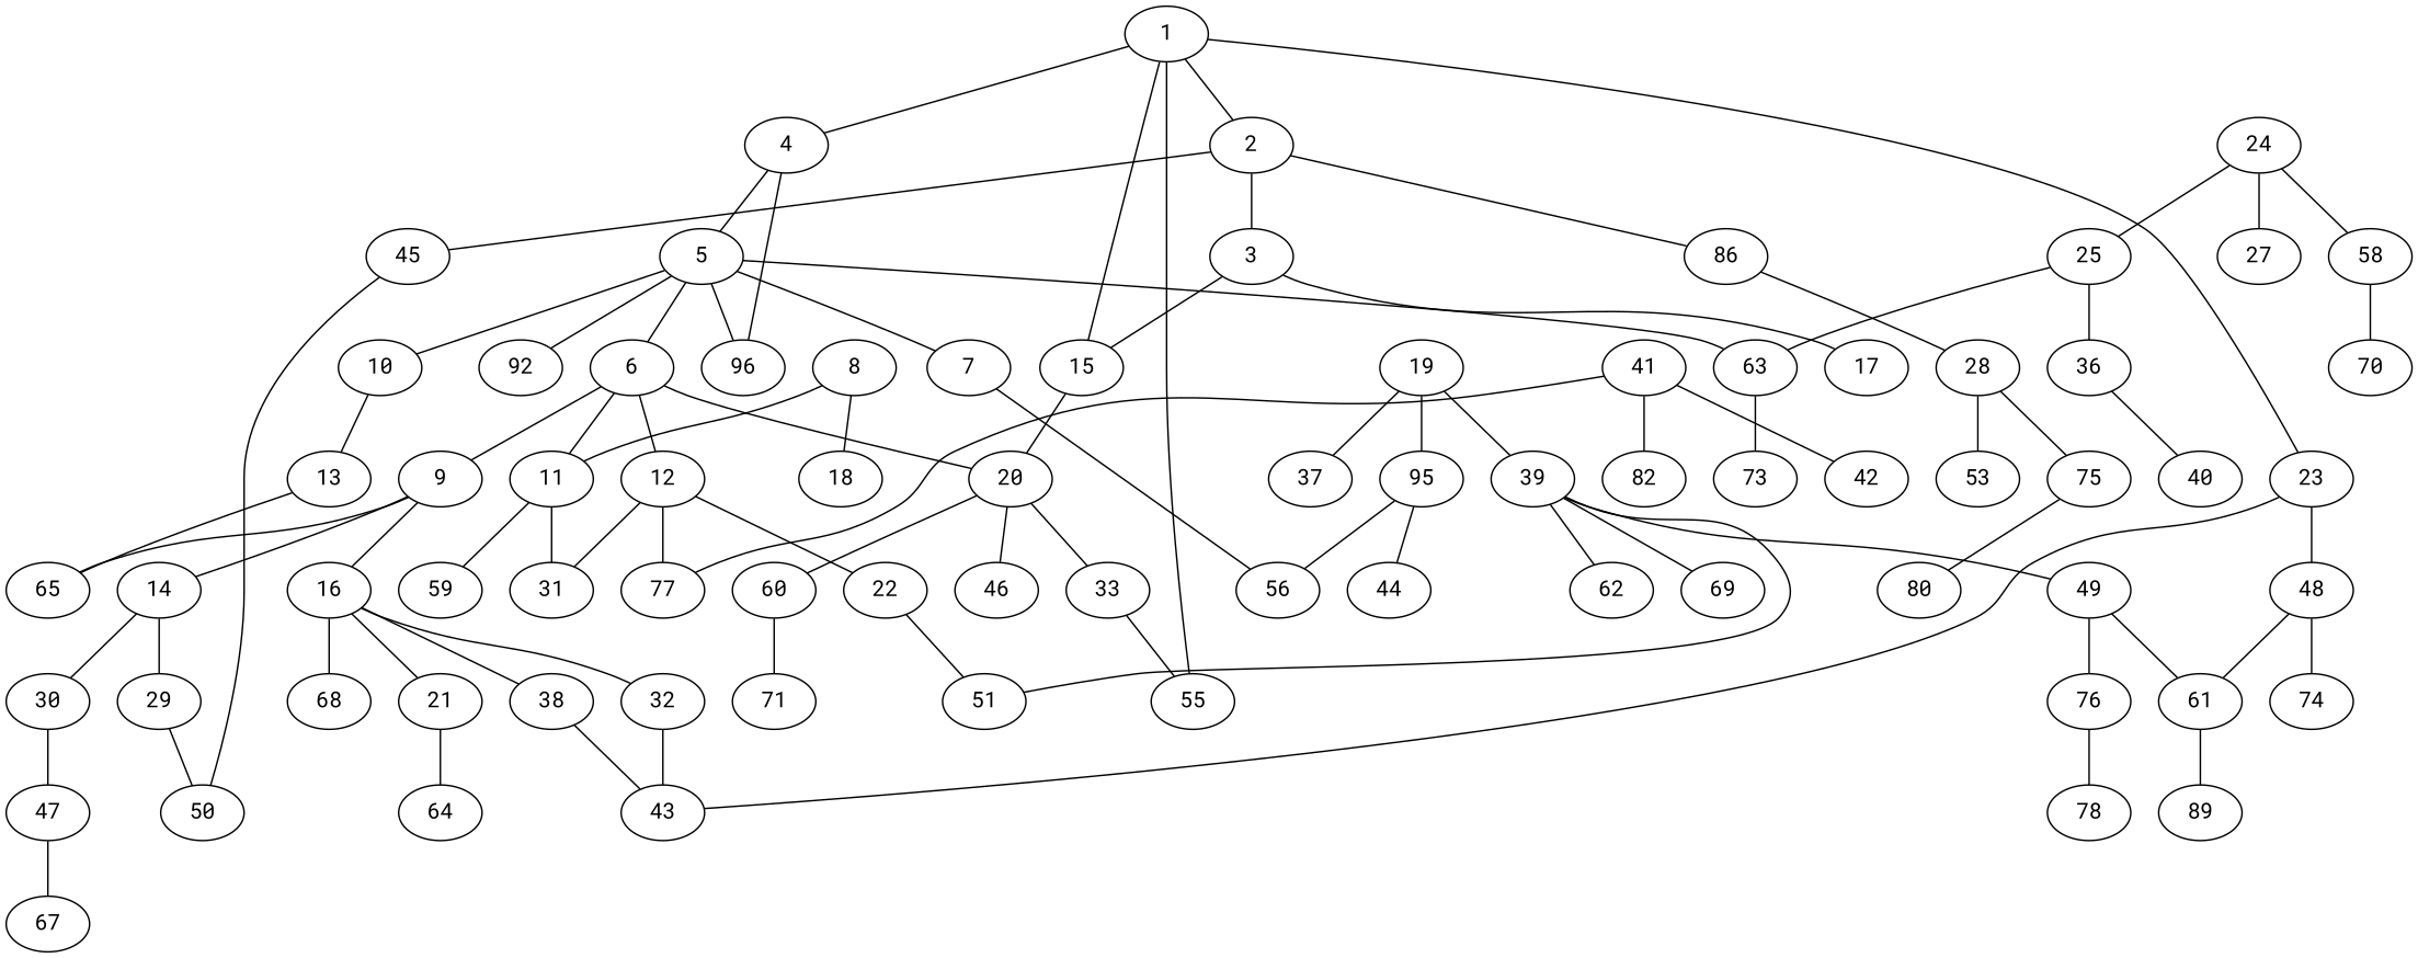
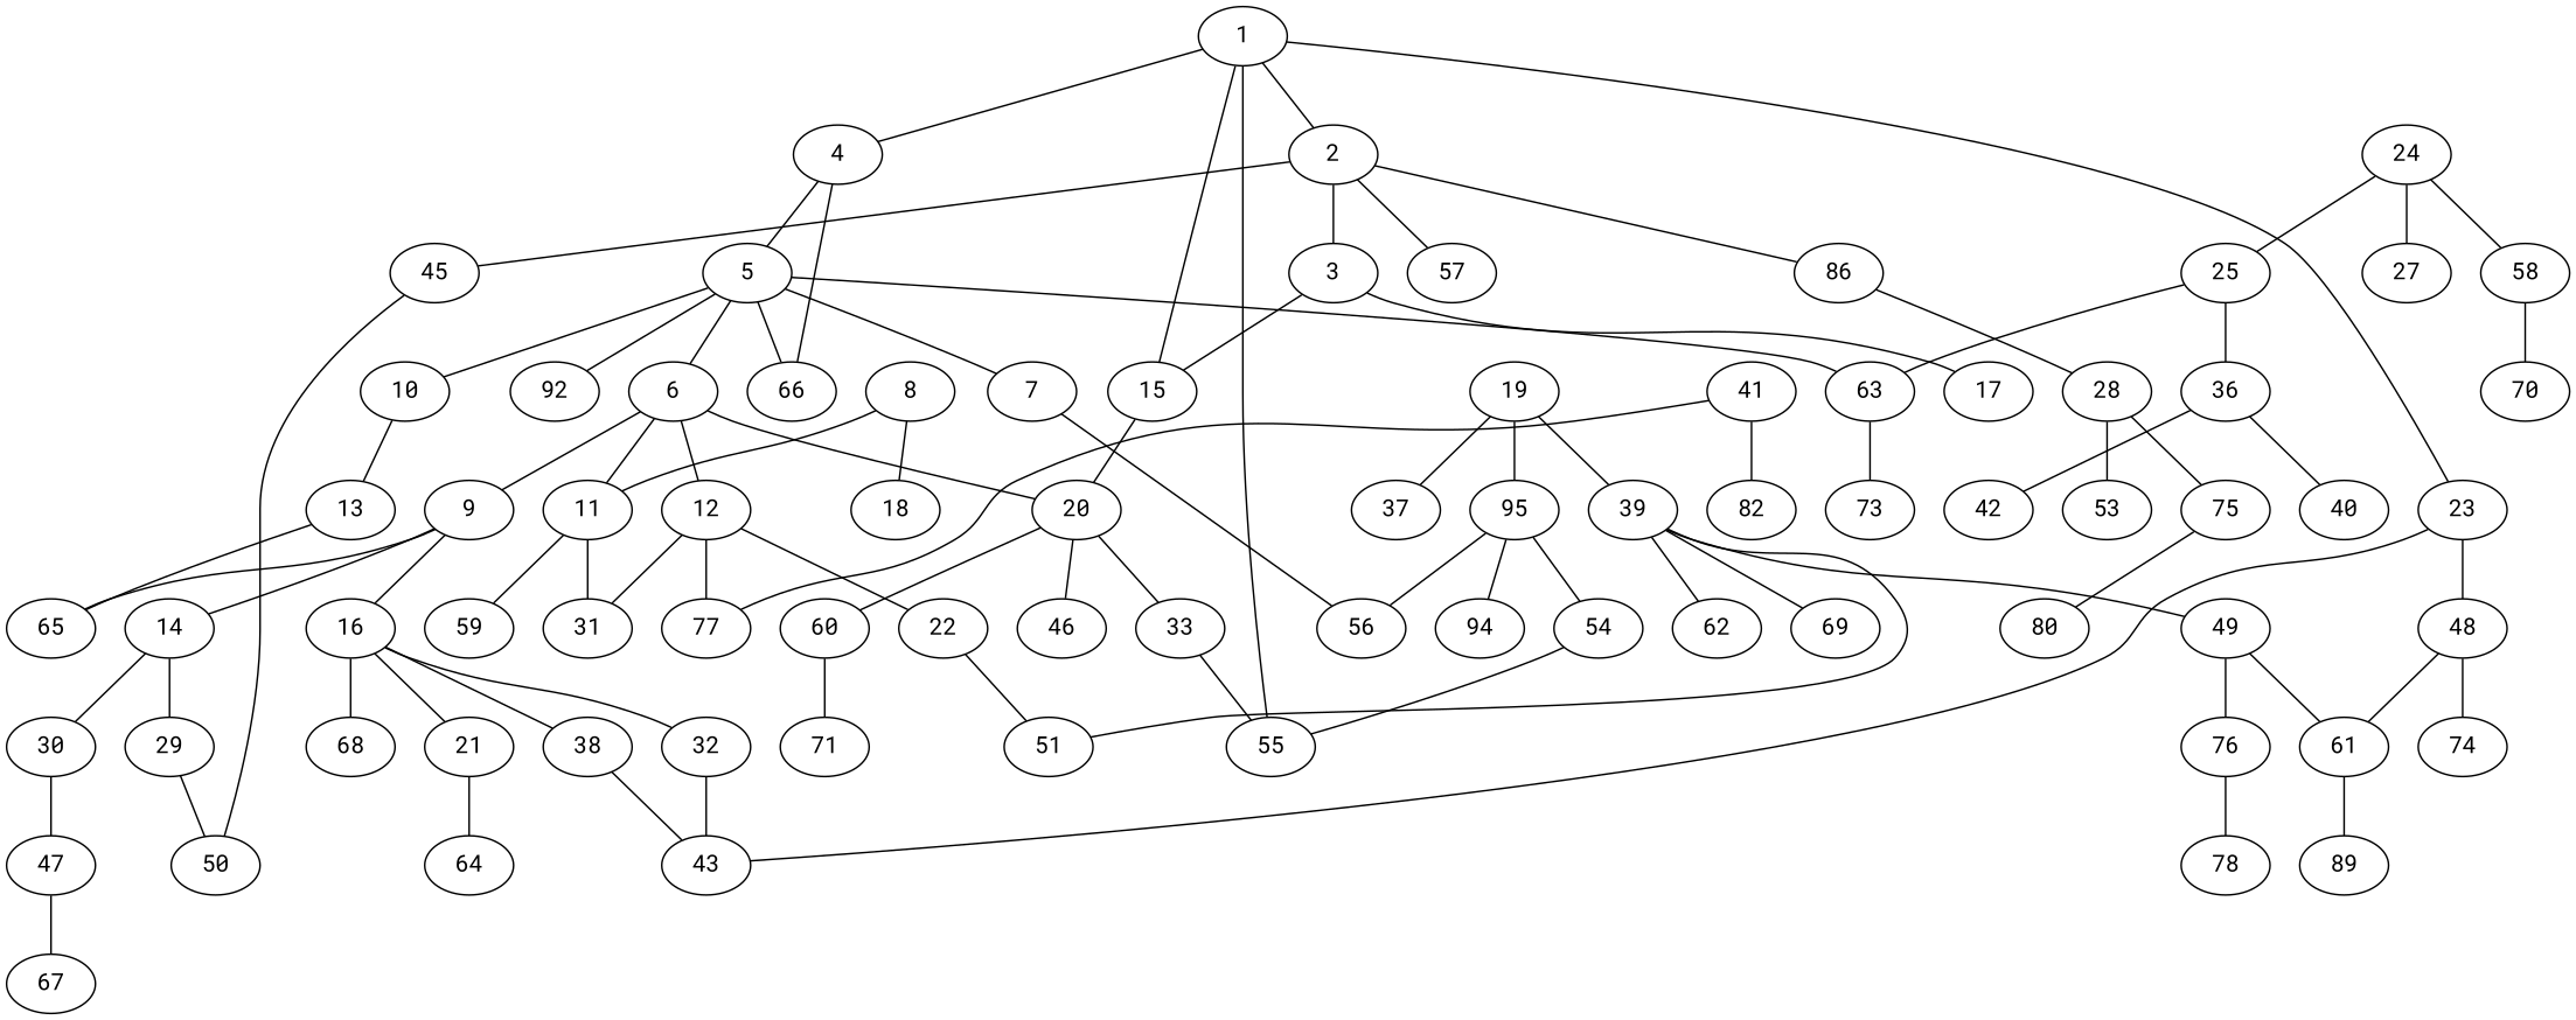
  graph {
    fontname="Roboto Mono"
    node [fontname="Roboto Mono"]
    edge [fontname="Roboto Mono"]
    1
    2
    4
    15
    23
    55
    3
    n8 [label=86]
    45
+   57
    5
-   66 [label=96]
+   66
    20
    43
    48
    17
    28
    50
    6
    7
    10
    63
    n23 [label=92]
    8
    11
    18
    33
    46
    60
    61
    74
    53
    75
    9
    12
    56
    13
    73
    31
    59
    14
    16
    65
    22
    77
    29
    30
    21
    32
    38
    68
    n52 [label=95]
    19
    37
    39
    51
    71
    47
    64
    24
    25
    27
    58
-   44
+   44 [label=94]
+   54
    49
    62
    69
    67
    36
    70
    76
    41
    42
    n75 [label=82]
    n76 [label=89]
    40
    80
    78
    1 -- 2
    1 -- 4
    1 -- 15
    1 -- 23
    1 -- 55
    2 -- 3
    2 -- n8
    2 -- 45
+   2 -- 57
    4 -- 5
    4 -- 66
    15 -- 20
    23 -- 43
    23 -- 48
    3 -- 15
    3 -- 17
    n8 -- 28
    45 -- 50
    5 -- 66
    5 -- 6
    5 -- 7
    5 -- 10
    5 -- 63
    5 -- n23
    20 -- 33
    20 -- 46
    20 -- 60
    48 -- 61
    48 -- 74
    28 -- 53
    28 -- 75
    6 -- 20
    6 -- 11
    6 -- 9
    6 -- 12
    7 -- 56
    10 -- 13
    63 -- 73
    8 -- 11
    8 -- 18
    11 -- 31
    11 -- 59
    33 -- 55
    60 -- 71
    61 -- n76
    75 -- 80
    9 -- 14
    9 -- 16
    9 -- 65
    12 -- 31
    12 -- 22
    12 -- 77
    13 -- 65
    14 -- 29
    14 -- 30
    16 -- 21
    16 -- 32
    16 -- 38
    16 -- 68
    22 -- 51
    29 -- 50
    30 -- 47
    21 -- 64
    32 -- 43
    38 -- 43
    n52 -- 56
    n52 -- 44
+   n52 -- 54
    19 -- n52
    19 -- 37
    19 -- 39
    39 -- 51
    39 -- 49
    39 -- 62
    39 -- 69
    47 -- 67
    24 -- 25
    24 -- 27
    24 -- 58
    25 -- 63
    25 -- 36
    58 -- 70
+   54 -- 55
    49 -- 61
    49 -- 76
    36 -- 40
    76 -- 78
    41 -- 77
-   41 -- 42
+   36 -- 42
    41 -- n75
  }
